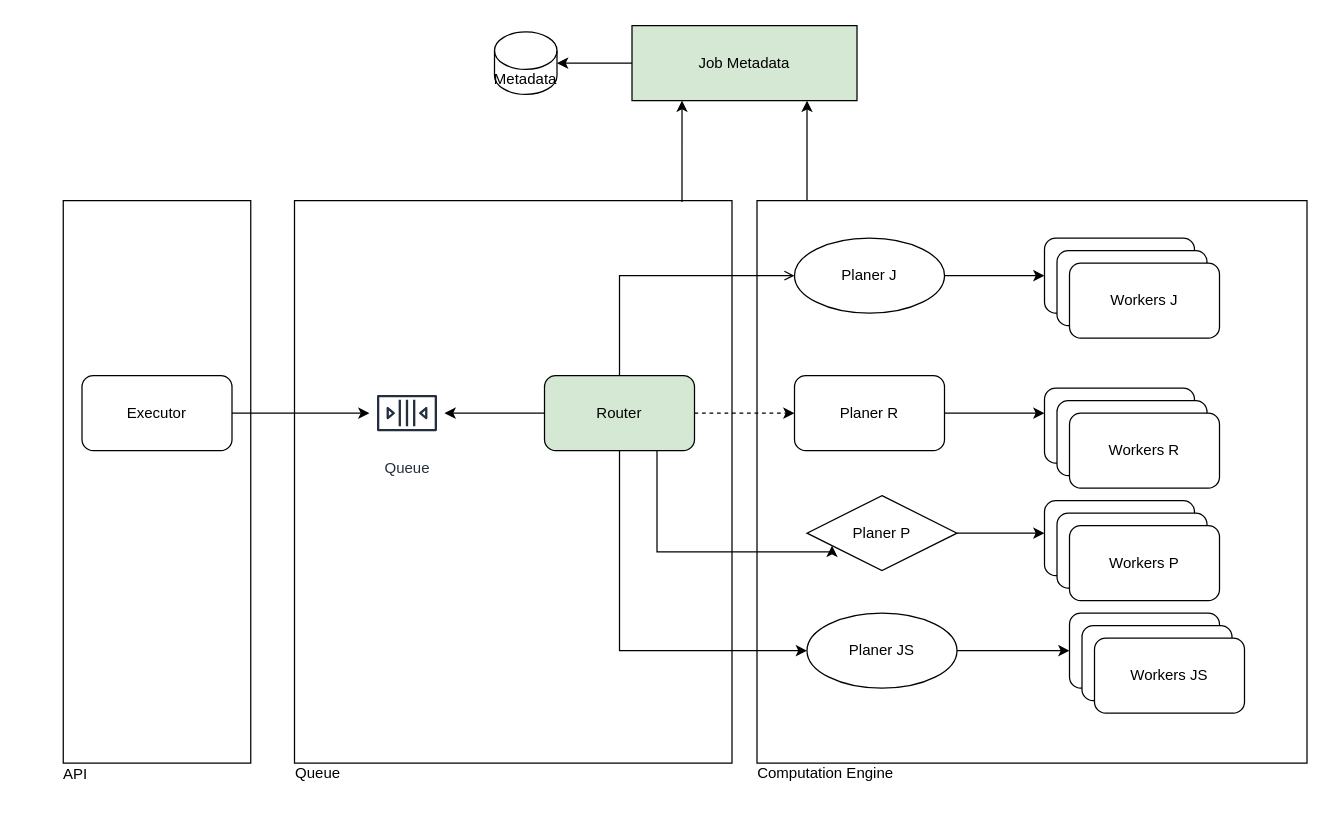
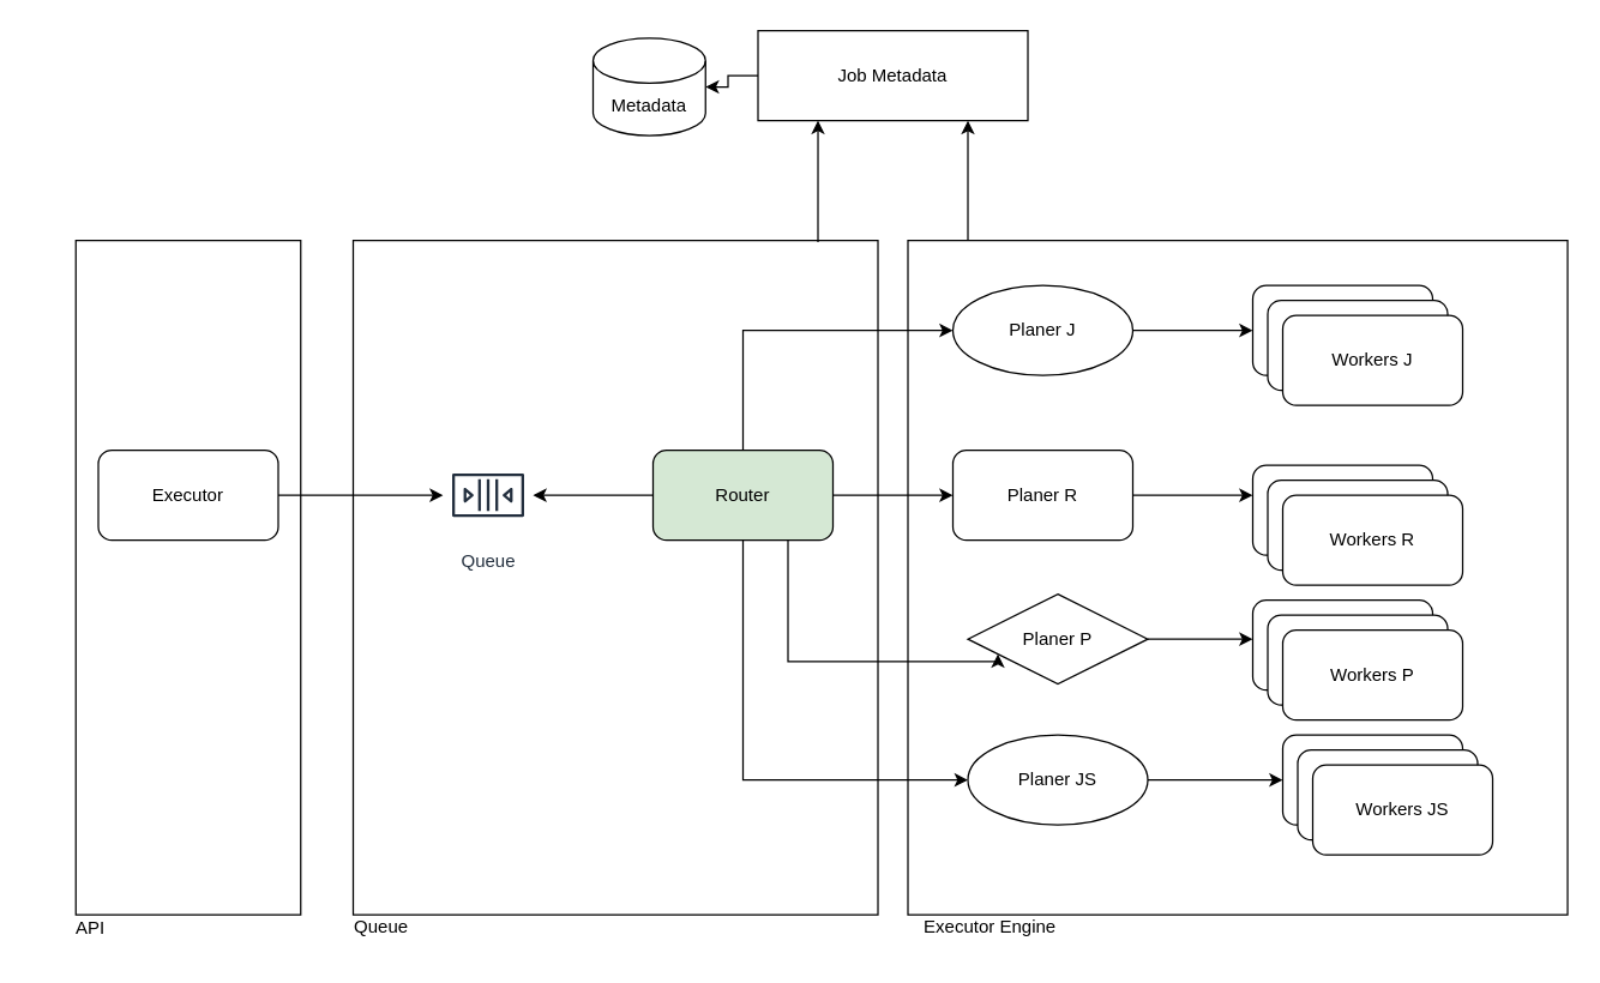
  <mxCell id="0" />
  <mxCell id="1" parent="0" />
  <mxCell id="2" value="" style="rounded=0;whiteSpace=wrap;html=1;" parent="1" vertex="1"><mxGeometry x="50" y="160" width="150" height="450" as="geometry" /></mxCell>
  <mxCell id="3" value="" style="rounded=0;whiteSpace=wrap;html=1;" parent="1" vertex="1"><mxGeometry x="235" y="160" width="350" height="450" as="geometry" /></mxCell>
  <mxCell id="4" style="edgeStyle=orthogonalEdgeStyle;rounded=0;orthogonalLoop=1;jettySize=auto;html=1;" edge="1" parent="1" source="5" target="39"><mxGeometry relative="1" as="geometry"><Array as="points"><mxPoint x="645" y="140" /><mxPoint x="645" y="140" /></Array></mxGeometry></mxCell>
  <mxCell id="5" value="" style="rounded=0;whiteSpace=wrap;html=1;" parent="1" vertex="1"><mxGeometry x="605" y="160" width="440" height="450" as="geometry" /></mxCell>
  <mxCell id="6" style="edgeStyle=orthogonalEdgeStyle;rounded=0;orthogonalLoop=1;jettySize=auto;html=1;" parent="1" source="7" target="8" edge="1"><mxGeometry relative="1" as="geometry" /></mxCell>
  <mxCell id="7" value="Executor" style="rounded=1;whiteSpace=wrap;html=1;" parent="1" vertex="1"><mxGeometry x="65" y="300" width="120" height="60" as="geometry" /></mxCell>
  <mxCell id="8" value="Queue" style="sketch=0;outlineConnect=0;fontColor=#232F3E;gradientColor=none;strokeColor=#232F3E;fillColor=#ffffff;dashed=0;verticalLabelPosition=bottom;verticalAlign=top;align=center;html=1;fontSize=12;fontStyle=0;aspect=fixed;shape=mxgraph.aws4.resourceIcon;resIcon=mxgraph.aws4.queue;" parent="1" vertex="1"><mxGeometry x="295" y="300" width="60" height="60" as="geometry" /></mxCell>
  <mxCell id="9" style="edgeStyle=orthogonalEdgeStyle;rounded=0;orthogonalLoop=1;jettySize=auto;html=1;" parent="1" source="14" target="8" edge="1"><mxGeometry relative="1" as="geometry" /></mxCell>
- <mxCell id="10" style="edgeStyle=orthogonalEdgeStyle;rounded=0;orthogonalLoop=1;jettySize=auto;html=1;endArrow=open;" parent="1" source="14" target="16" edge="1"><mxGeometry relative="1" as="geometry"><Array as="points"><mxPoint x="495" y="220" /></Array></mxGeometry></mxCell>
- <mxCell id="11" style="edgeStyle=orthogonalEdgeStyle;rounded=0;orthogonalLoop=1;jettySize=auto;html=1;dashed=1;" parent="1" source="14" target="18" edge="1"><mxGeometry relative="1" as="geometry" /></mxCell>
+ <mxCell id="10" style="edgeStyle=orthogonalEdgeStyle;rounded=0;orthogonalLoop=1;jettySize=auto;html=1;" parent="1" source="14" target="16" edge="1"><mxGeometry relative="1" as="geometry"><Array as="points"><mxPoint x="495" y="220" /></Array></mxGeometry></mxCell>
+ <mxCell id="11" style="edgeStyle=orthogonalEdgeStyle;rounded=0;orthogonalLoop=1;jettySize=auto;html=1;" parent="1" source="14" target="18" edge="1"><mxGeometry relative="1" as="geometry" /></mxCell>
  <mxCell id="12" style="edgeStyle=orthogonalEdgeStyle;rounded=0;orthogonalLoop=1;jettySize=auto;html=1;entryX=0;entryY=0.75;entryDx=0;entryDy=0;" parent="1" source="14" target="20" edge="1"><mxGeometry relative="1" as="geometry"><Array as="points"><mxPoint x="525" y="441" /></Array></mxGeometry></mxCell>
  <mxCell id="13" style="edgeStyle=orthogonalEdgeStyle;rounded=0;orthogonalLoop=1;jettySize=auto;html=1;" parent="1" source="14" target="22" edge="1"><mxGeometry relative="1" as="geometry"><Array as="points"><mxPoint x="495" y="520" /></Array></mxGeometry></mxCell>
  <mxCell id="14" value="Router" style="rounded=1;whiteSpace=wrap;html=1;fillColor=#d5e8d4;" parent="1" vertex="1"><mxGeometry x="435" y="300" width="120" height="60" as="geometry" /></mxCell>
  <mxCell id="15" style="edgeStyle=orthogonalEdgeStyle;rounded=0;orthogonalLoop=1;jettySize=auto;html=1;" parent="1" source="16" target="23" edge="1"><mxGeometry relative="1" as="geometry" /></mxCell>
  <mxCell id="16" value="Planer J" style="ellipse;whiteSpace=wrap;html=1;" parent="1" vertex="1"><mxGeometry x="635" y="190" width="120" height="60" as="geometry" /></mxCell>
  <mxCell id="17" style="edgeStyle=orthogonalEdgeStyle;rounded=0;orthogonalLoop=1;jettySize=auto;html=1;" parent="1" source="18" edge="1"><mxGeometry relative="1" as="geometry"><mxPoint x="835" y="330" as="targetPoint" /></mxGeometry></mxCell>
  <mxCell id="18" value="Planer R" style="rounded=1;whiteSpace=wrap;html=1;" parent="1" vertex="1"><mxGeometry x="635" y="300" width="120" height="60" as="geometry" /></mxCell>
  <mxCell id="19" style="edgeStyle=orthogonalEdgeStyle;rounded=0;orthogonalLoop=1;jettySize=auto;html=1;" parent="1" source="20" edge="1"><mxGeometry relative="1" as="geometry"><mxPoint x="835" y="426" as="targetPoint" /></mxGeometry></mxCell>
  <mxCell id="20" value="Planer P" style="rhombus;whiteSpace=wrap;html=1;" parent="1" vertex="1"><mxGeometry x="645" y="396" width="120" height="60" as="geometry" /></mxCell>
  <mxCell id="21" style="edgeStyle=orthogonalEdgeStyle;rounded=0;orthogonalLoop=1;jettySize=auto;html=1;entryX=0;entryY=0.5;entryDx=0;entryDy=0;" parent="1" source="22" target="32" edge="1"><mxGeometry relative="1" as="geometry" /></mxCell>
  <mxCell id="22" value="Planer JS" style="ellipse;whiteSpace=wrap;html=1;" parent="1" vertex="1"><mxGeometry x="645" y="490" width="120" height="60" as="geometry" /></mxCell>
  <mxCell id="23" value="" style="rounded=1;whiteSpace=wrap;html=1;" parent="1" vertex="1"><mxGeometry x="835" y="190" width="120" height="60" as="geometry" /></mxCell>
  <mxCell id="24" value="" style="rounded=1;whiteSpace=wrap;html=1;" parent="1" vertex="1"><mxGeometry x="845" y="200" width="120" height="60" as="geometry" /></mxCell>
  <mxCell id="25" value="Workers J" style="rounded=1;whiteSpace=wrap;html=1;" parent="1" vertex="1"><mxGeometry x="855" y="210" width="120" height="60" as="geometry" /></mxCell>
  <mxCell id="26" value="" style="rounded=1;whiteSpace=wrap;html=1;" parent="1" vertex="1"><mxGeometry x="835" y="310" width="120" height="60" as="geometry" /></mxCell>
  <mxCell id="27" value="" style="rounded=1;whiteSpace=wrap;html=1;" parent="1" vertex="1"><mxGeometry x="845" y="320" width="120" height="60" as="geometry" /></mxCell>
  <mxCell id="28" value="Workers R" style="rounded=1;whiteSpace=wrap;html=1;" parent="1" vertex="1"><mxGeometry x="855" y="330" width="120" height="60" as="geometry" /></mxCell>
  <mxCell id="29" value="" style="rounded=1;whiteSpace=wrap;html=1;" parent="1" vertex="1"><mxGeometry x="835" y="400" width="120" height="60" as="geometry" /></mxCell>
  <mxCell id="30" value="" style="rounded=1;whiteSpace=wrap;html=1;" parent="1" vertex="1"><mxGeometry x="845" y="410" width="120" height="60" as="geometry" /></mxCell>
  <mxCell id="31" value="Workers P" style="rounded=1;whiteSpace=wrap;html=1;" parent="1" vertex="1"><mxGeometry x="855" y="420" width="120" height="60" as="geometry" /></mxCell>
  <mxCell id="32" value="" style="rounded=1;whiteSpace=wrap;html=1;" parent="1" vertex="1"><mxGeometry x="855" y="490" width="120" height="60" as="geometry" /></mxCell>
  <mxCell id="33" value="" style="rounded=1;whiteSpace=wrap;html=1;" parent="1" vertex="1"><mxGeometry x="865" y="500" width="120" height="60" as="geometry" /></mxCell>
  <mxCell id="34" value="Workers JS" style="rounded=1;whiteSpace=wrap;html=1;" parent="1" vertex="1"><mxGeometry x="875" y="510" width="120" height="60" as="geometry" /></mxCell>
- <mxCell id="35" value="Computation Engine" style="text;html=1;strokeColor=none;fillColor=none;align=center;verticalAlign=middle;whiteSpace=wrap;rounded=0;" parent="1" vertex="1"><mxGeometry x="595" y="603" width="130" height="30" as="geometry" /></mxCell>
+ <mxCell id="35" value="Executor Engine" style="text;html=1;strokeColor=none;fillColor=none;align=center;verticalAlign=middle;whiteSpace=wrap;rounded=0;" parent="1" vertex="1"><mxGeometry x="595" y="603" width="130" height="30" as="geometry" /></mxCell>
  <mxCell id="36" value="Queue" style="text;html=1;strokeColor=none;fillColor=none;align=center;verticalAlign=middle;whiteSpace=wrap;rounded=0;" parent="1" vertex="1"><mxGeometry x="214" y="603" width="80" height="30" as="geometry" /></mxCell>
  <mxCell id="37" value="API" style="text;html=1;strokeColor=none;fillColor=none;align=center;verticalAlign=middle;whiteSpace=wrap;rounded=0;" parent="1" vertex="1"><mxGeometry x="20" y="604" width="80" height="30" as="geometry" /></mxCell>
  <mxCell id="38" style="edgeStyle=orthogonalEdgeStyle;rounded=0;orthogonalLoop=1;jettySize=auto;html=1;entryX=1;entryY=0.5;entryDx=0;entryDy=0;entryPerimeter=0;" parent="1" source="39" target="40" edge="1"><mxGeometry relative="1" as="geometry" /></mxCell>
- <mxCell id="39" value="Job Metadata" style="rounded=0;whiteSpace=wrap;html=1;fillColor=#d5e8d4;" parent="1" vertex="1"><mxGeometry x="505" y="20" width="180" height="60" as="geometry" /></mxCell>
- <mxCell id="40" value="Metadata" style="shape=cylinder3;whiteSpace=wrap;html=1;boundedLbl=1;backgroundOutline=1;size=15;" parent="1" vertex="1"><mxGeometry x="395" y="25" width="50" height="50" as="geometry" /></mxCell>
+ <mxCell id="39" value="Job Metadata" style="rounded=0;whiteSpace=wrap;html=1;" parent="1" vertex="1"><mxGeometry x="505" y="20" width="180" height="60" as="geometry" /></mxCell>
+ <mxCell id="40" value="Metadata" style="shape=cylinder3;whiteSpace=wrap;html=1;boundedLbl=1;backgroundOutline=1;size=15;" parent="1" vertex="1"><mxGeometry x="395" y="25" width="75" height="65" as="geometry" /></mxCell>
  <mxCell id="41" style="edgeStyle=orthogonalEdgeStyle;rounded=0;orthogonalLoop=1;jettySize=auto;html=1;entryX=0.389;entryY=0.983;entryDx=0;entryDy=0;entryPerimeter=0;" edge="1" parent="1"><mxGeometry relative="1" as="geometry"><mxPoint x="545" y="161" as="sourcePoint" /><mxPoint x="545.02" y="79.98" as="targetPoint" /><Array as="points"><mxPoint x="545" y="151" /><mxPoint x="545" y="151" /></Array></mxGeometry></mxCell>
